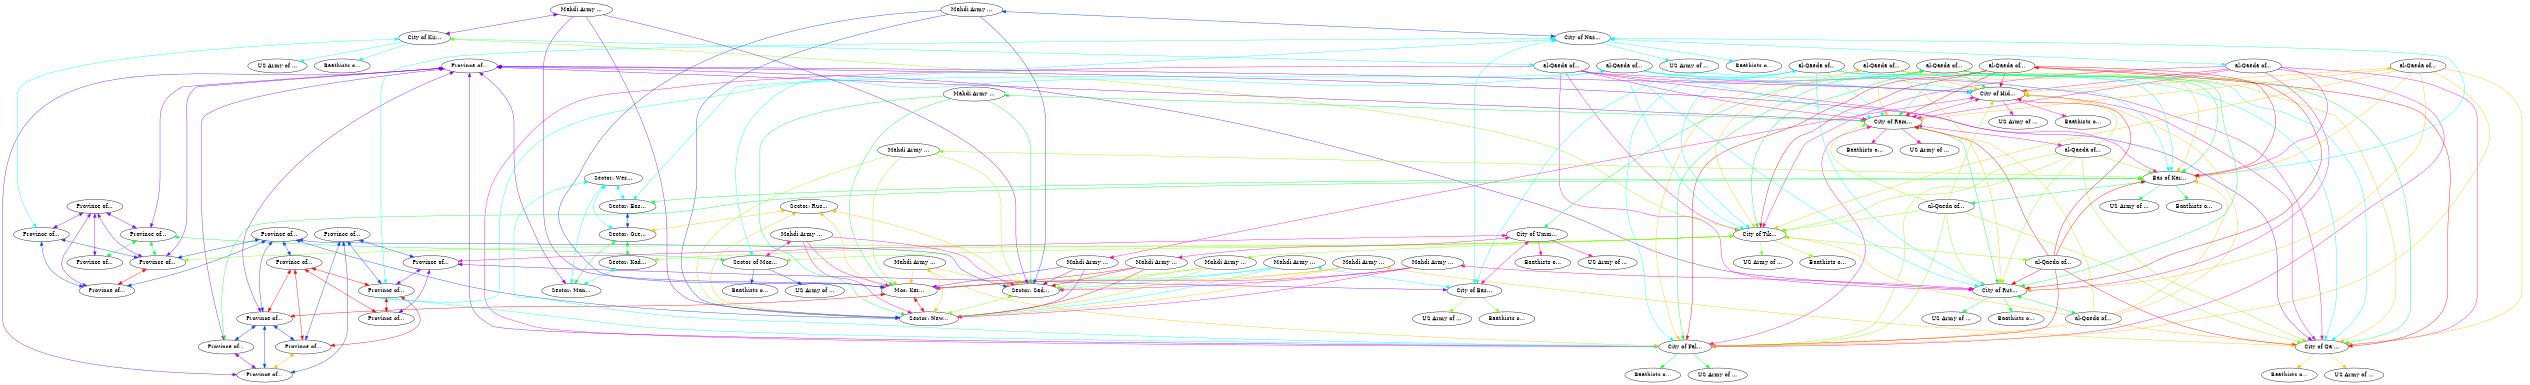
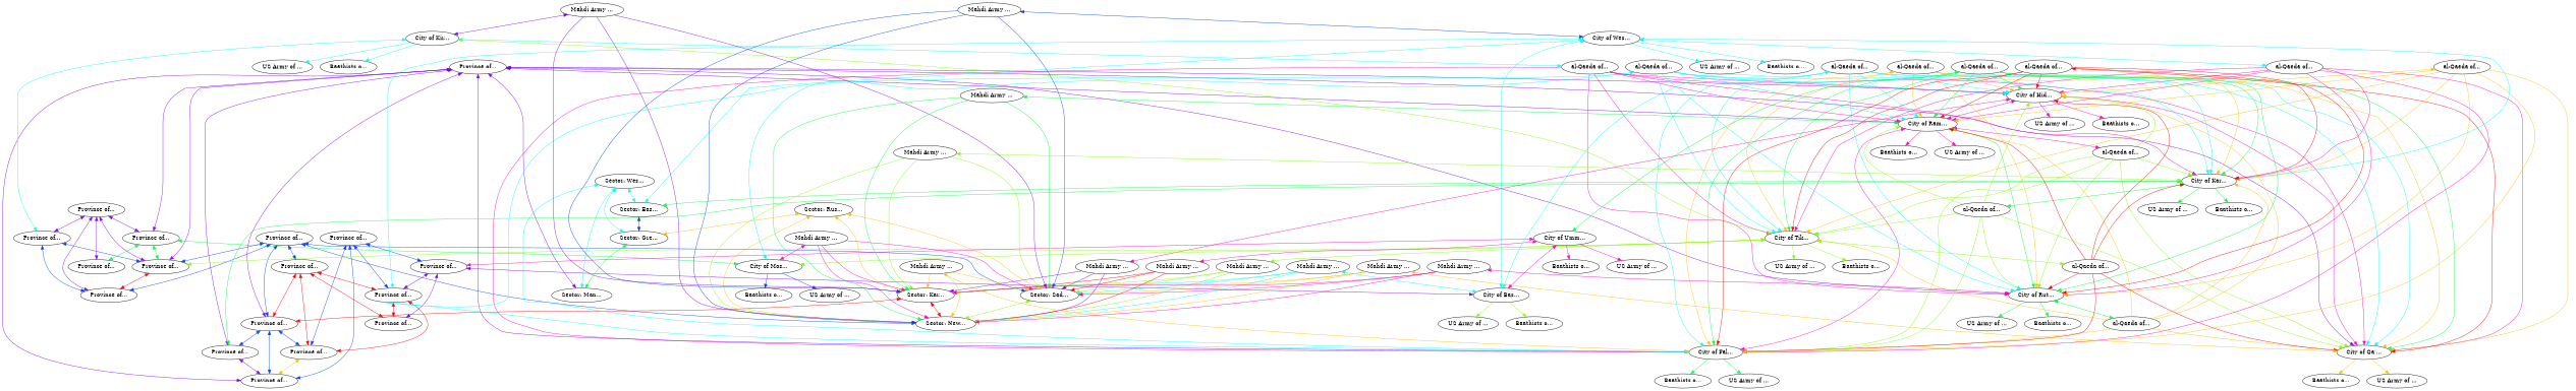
  graph {
    edge [color="0.875,1,1" dir=forward]
    n1 [label="Province of..."]
    n2 [label="Province of..."]
    n3 [label="Province of..."]
-   n4 [label="Sector of Mos..."]
+   n4 [label="City of Mos..."]
    n5 [label="Province of..."]
    n6 [label="US Army of ..."]
    n7 [label="Baathists o..."]
    n8 [label="Province of..."]
    n9 [label="Province of..."]
    n10 [label="Province of..."]
    n11 [label="Province of..."]
    n12 [label="Province of..."]
    n13 [label="Sector: Sad..."]
    n14 [label="Sector: New..."]
    n15 [label="Province of..."]
    n16 [label="Province of..."]
    n17 [label="Province of..."]
    n18 [label="Province of..."]
    n19 [label="Province of..."]
    n20 [label="Province of..."]
    n21 [label="City of Qa'..."]
    n22 [label="City of Hid..."]
    n23 [label="City of Ram..."]
    n24 [label="City of Fal..."]
    n25 [label="City of Rut..."]
    n26 [label="Sector: Man..."]
    n27 [label="US Army of ..."]
    n28 [label="Baathists o..."]
    n29 [label="US Army of ..."]
    n30 [label="Baathists o..."]
    n31 [label="Mahdi Army ..."]
    n32 [label="al-Qaeda of..."]
    n33 [label="US Army of ..."]
    n34 [label="Baathists o..."]
    n35 [label="US Army of ..."]
    n36 [label="Baathists o..."]
    n37 [label="al-Qaeda of..."]
    n38 [label="US Army of ..."]
    n39 [label="Baathists o..."]
    n40 [label="Province of..."]
    n41 [label="City of Bas..."]
    n42 [label="US Army of ..."]
    n43 [label="Baathists o..."]
    n44 [label="Province of..."]
    n45 [label="City of Kir..."]
    n46 [label="al-Qaeda of..."]
    n47 [label="US Army of ..."]
    n48 [label="Baathists o..."]
    n49 [label="City of Tik..."]
-   n50 [label="Bas of Kar..."]
-   n51 [label="Sector: Kad..."]
+   n50 [label="City of Kar..."]
    n52 [label="al-Qaeda of..."]
    n53 [label="US Army of ..."]
    n54 [label="Baathists o..."]
    n55 [label="Mahdi Army ..."]
-   n56 [label="Mos: Kar..."]
+   n56 [label="Sector: Kar..."]
    n57 [label="Sector: Eas..."]
    n58 [label="al-Qaeda of..."]
    n59 [label="US Army of ..."]
    n60 [label="Baathists o..."]
    n61 [label="Sector: Gre..."]
-   n62 [label="City of Nas..."]
+   n62 [label="City of Wes..."]
    n63 [label="al-Qaeda of..."]
    n64 [label="US Army of ..."]
    n65 [label="Baathists o..."]
    n66 [label="City of Umm..."]
    n67 [label="US Army of ..."]
    n68 [label="Baathists o..."]
    n69 [label="Mahdi Army ..."]
    n70 [label="Sector: Wes..."]
    n71 [label="Sector: Rus..."]
    n72 [label="al-Qaeda of..."]
    n73 [label="al-Qaeda of..."]
    n74 [label="al-Qaeda of..."]
    n75 [label="al-Qaeda of..."]
    n76 [label="al-Qaeda of..."]
    n77 [label="al-Qaeda of..."]
    n78 [label="Mahdi Army ..."]
    n79 [label="Mahdi Army ..."]
    n80 [label="Mahdi Army ..."]
    n81 [label="Mahdi Army ..."]
    n82 [label="Mahdi Army ..."]
    n83 [label="Mahdi Army ..."]
    n84 [label="Mahdi Army ..."]
    n85 [label="Mahdi Army ..."]
    n86 [label="Mahdi Army ..."]
    n2 -- n1 [color="0.375,1,1" dir=both]
    n2 -- n3 [color="0.375,1,1" dir=both]
    n2 -- n4 [color="0.375,1,1" dir=both]
    n3 -- n5 [color="1,1,1" dir=both]
    n4 -- n6 [color="0.625,1,1"]
    n4 -- n7 [color="0.625,1,1"]
    n8 -- n1 [color="0.75,1,1" dir=both]
    n8 -- n2 [color="0.75,1,1" dir=both]
    n8 -- n3 [color="0.75,1,1" dir=both]
    n8 -- n5 [color="0.75,1,1" dir=both]
    n8 -- n9 [color="0.75,1,1" dir=both]
    n9 -- n3 [color="0.625,1,1" dir=both]
    n9 -- n5 [color="0.625,1,1" dir=both]
    n10 -- n3 [color="0.625,1,1" dir=both]
    n10 -- n5 [color="0.625,1,1" dir=both]
    n10 -- n11 [color="0.625,1,1" dir=both]
    n10 -- n12 [color="0.625,1,1" dir=both]
    n10 -- n13 [color="0.625,1,1" dir=both]
    n10 -- n14 [color="0.625,1,1" dir=both]
    n11 -- n15 [color="0.625,1,1" dir=both]
    n11 -- n16 [color="0.625,1,1" dir=both]
    n11 -- n17 [color="0.625,1,1" dir=both]
    n12 -- n11 [color="1,1,1" dir=both]
    n12 -- n17 [color="1,1,1" dir=both]
    n12 -- n18 [color="1,1,1" dir=both]
    n12 -- n19 [color="1,1,1" dir=both]
    n13 -- n14 [color="0.25,1,1" dir=both]
    n15 -- n16 [color="0.75,1,1" dir=both]
    n17 -- n16 [color="0.125,1,1" dir=both]
    n18 -- n17 [color="1,1,1" dir=both]
    n18 -- n19 [color="1,1,1" dir=both]
    n20 -- n2 [color="0.75,1,1" dir=both]
    n20 -- n3 [color="0.75,1,1" dir=both]
    n20 -- n11 [color="0.75,1,1" dir=both]
    n20 -- n15 [color="0.75,1,1" dir=both]
    n20 -- n16 [color="0.75,1,1" dir=both]
    n20 -- n21 [color="0.75,1,1" dir=both]
    n20 -- n22 [color="0.75,1,1" dir=both]
    n20 -- n23 [color="0.75,1,1" dir=both]
    n20 -- n24 [color="0.75,1,1" dir=both]
    n20 -- n25 [color="0.75,1,1" dir=both]
    n20 -- n26 [color="0.75,1,1" dir=both]
    n21 -- n27 [color="0.125,1,1"]
    n21 -- n28 [color="0.125,1,1"]
    n22 -- n21 [dir=both]
    n22 -- n23 [dir=both]
    n22 -- n29
    n22 -- n30
    n22 -- n31 [dir=both]
    n23 -- n24 [dir=both]
    n23 -- n32 [dir=both]
    n23 -- n33
    n23 -- n34
    n24 -- n35 [color="0.375,1,1"]
    n24 -- n36 [color="0.375,1,1"]
    n25 -- n23 [color="0.375,1,1" dir=both]
    n25 -- n37 [color="0.375,1,1" dir=both]
    n25 -- n38 [color="0.375,1,1"]
    n25 -- n39 [color="0.375,1,1"]
    n31 -- n13 [color="0.75,1,1"]
    n31 -- n14 [color="0.75,1,1"]
    n31 -- n56 [color="0.75,1,1"]
    n32 -- n21 [color="0.25,1,1"]
    n32 -- n22 [color="0.25,1,1"]
    n32 -- n24 [color="0.25,1,1"]
    n32 -- n25 [color="0.25,1,1"]
    n32 -- n49 [color="0.25,1,1"]
    n32 -- n50 [color="0.25,1,1"]
    n37 -- n21 [color="0.125,1,1"]
    n37 -- n22 [color="0.125,1,1"]
    n37 -- n23 [color="0.125,1,1"]
    n37 -- n24 [color="0.125,1,1"]
    n37 -- n49 [color="0.125,1,1"]
    n37 -- n50 [color="0.125,1,1"]
    n40 -- n18 [color="0.75,1,1" dir=both]
    n40 -- n19 [color="0.75,1,1" dir=both]
    n40 -- n41 [color="0.75,1,1" dir=both]
    n41 -- n42 [color="0.25,1,1"]
    n41 -- n43 [color="0.25,1,1"]
    n44 -- n16 [color="0.625,1,1" dir=both]
    n44 -- n17 [color="0.625,1,1" dir=both]
    n44 -- n18 [color="0.625,1,1" dir=both]
    n44 -- n40 [color="0.625,1,1" dir=both]
    n45 -- n9 [color="0.5,1,1" dir=both]
    n45 -- n46 [color="0.5,1,1" dir=both]
    n45 -- n47 [color="0.5,1,1"]
    n45 -- n48 [color="0.5,1,1"]
    n46 -- n21
    n46 -- n22
    n46 -- n23
    n46 -- n24
    n46 -- n25
    n46 -- n49
    n46 -- n50
    n49 -- n3 [color="0.25,1,1" dir=both]
    n49 -- n4 [color="0.25,1,1" dir=both]
    n49 -- n45 [color="0.25,1,1" dir=both]
-   n49 -- n51 [color="0.25,1,1" dir=both]
    n49 -- n52 [color="0.25,1,1" dir=both]
    n49 -- n53 [color="0.25,1,1"]
    n49 -- n54 [color="0.25,1,1"]
    n49 -- n55 [color="0.25,1,1" dir=both]
    n50 -- n15 [color="0.375,1,1" dir=both]
    n50 -- n57 [color="0.375,1,1" dir=both]
    n50 -- n58 [color="0.375,1,1" dir=both]
    n50 -- n59 [color="0.375,1,1"]
    n50 -- n60 [color="0.375,1,1"]
-   n51 -- n26 [color="0.5,1,1" dir=both]
    n52 -- n21 [color="1,1,1"]
    n52 -- n22 [color="1,1,1"]
    n52 -- n23 [color="1,1,1"]
    n52 -- n24 [color="1,1,1"]
    n52 -- n25 [color="1,1,1"]
    n52 -- n50 [color="1,1,1"]
    n55 -- n13 [color="0.25,1,1"]
    n55 -- n14 [color="0.25,1,1"]
    n55 -- n56 [color="0.25,1,1"]
    n56 -- n11 [color="1,1,1" dir=both]
    n56 -- n14 [color="1,1,1" dir=both]
    n57 -- n61 [color="0.625,1,1" dir=both]
    n58 -- n21 [color="0.25,1,1"]
    n58 -- n22 [color="0.25,1,1"]
    n58 -- n23 [color="0.25,1,1"]
    n58 -- n24 [color="0.25,1,1"]
    n58 -- n25 [color="0.25,1,1"]
    n58 -- n49 [color="0.25,1,1"]
    n61 -- n26 [color="0.375,1,1" dir=both]
-   n61 -- n51 [color="0.375,1,1" dir=both]
    n62 -- n18 [color="0.5,1,1" dir=both]
    n62 -- n41 [color="0.5,1,1" dir=both]
    n62 -- n50 [color="0.5,1,1" dir=both]
    n62 -- n57 [color="0.5,1,1" dir=both]
    n62 -- n63 [color="0.5,1,1" dir=both]
    n62 -- n64 [color="0.5,1,1"]
    n62 -- n65 [color="0.5,1,1"]
    n63 -- n21
    n63 -- n22
    n63 -- n23
    n63 -- n24
    n63 -- n25
    n63 -- n49
    n63 -- n50
    n66 -- n40 [dir=both]
    n66 -- n41 [dir=both]
    n66 -- n67
    n66 -- n68
    n66 -- n69 [dir=both]
    n69 -- n13 [color="1,1,1"]
    n69 -- n14 [color="1,1,1"]
    n69 -- n56 [color="1,1,1"]
    n70 -- n24 [color="0.5,1,1" dir=both]
    n70 -- n26 [color="0.5,1,1" dir=both]
    n70 -- n57 [color="0.5,1,1" dir=both]
    n70 -- n61 [color="0.5,1,1" dir=both]
    n71 -- n13 [color="0.125,1,1" dir=both]
    n71 -- n14 [color="0.125,1,1" dir=both]
    n71 -- n56 [color="0.125,1,1" dir=both]
    n71 -- n61 [color="0.125,1,1" dir=both]
    n72 -- n21 [color="0.5,1,1"]
    n72 -- n22 [color="0.5,1,1"]
    n72 -- n23 [color="0.5,1,1"]
    n72 -- n24 [color="0.5,1,1"]
    n72 -- n25 [color="0.5,1,1"]
    n72 -- n41 [color="0.5,1,1" dir=both]
    n72 -- n49 [color="0.5,1,1"]
    n72 -- n50 [color="0.5,1,1"]
    n73 -- n21 [color="0.125,1,1"]
    n73 -- n22 [color="0.125,1,1"]
    n73 -- n23 [color="0.125,1,1"]
    n73 -- n24 [color="0.125,1,1" dir=both]
    n73 -- n25 [color="0.125,1,1"]
    n73 -- n49 [color="0.125,1,1"]
    n73 -- n50 [color="0.125,1,1"]
    n74 -- n21 [color="0.125,1,1"]
    n74 -- n22 [color="0.125,1,1" dir=both]
    n74 -- n23 [color="0.125,1,1"]
    n74 -- n24 [color="0.125,1,1"]
    n74 -- n25 [color="0.125,1,1"]
    n74 -- n49 [color="0.125,1,1"]
    n74 -- n50 [color="0.125,1,1"]
    n75 -- n4 [color="0.5,1,1" dir=both]
    n75 -- n21 [color="0.5,1,1"]
    n75 -- n22 [color="0.5,1,1"]
    n75 -- n23 [color="0.5,1,1"]
    n75 -- n24 [color="0.5,1,1"]
    n75 -- n25 [color="0.5,1,1"]
    n75 -- n49 [color="0.5,1,1"]
    n75 -- n50 [color="0.5,1,1"]
    n76 -- n21 [color="1,1,1" dir=both]
    n76 -- n22 [color="1,1,1"]
    n76 -- n23 [color="1,1,1"]
    n76 -- n24 [color="1,1,1"]
    n76 -- n25 [color="1,1,1"]
    n76 -- n49 [color="1,1,1"]
    n76 -- n50 [color="1,1,1"]
    n77 -- n21 [color="0.375,1,1"]
    n77 -- n22 [color="0.375,1,1"]
    n77 -- n23 [color="0.375,1,1"]
    n77 -- n24 [color="0.375,1,1"]
    n77 -- n25 [color="0.375,1,1"]
    n77 -- n49 [color="0.375,1,1"]
    n77 -- n50 [color="0.375,1,1"]
    n77 -- n66 [color="0.375,1,1" dir=both]
    n78 -- n13 [color="0.5,1,1"]
    n78 -- n14 [color="0.5,1,1"]
    n78 -- n41 [color="0.5,1,1" dir=both]
    n78 -- n56 [color="0.5,1,1"]
    n79 -- n13 [color="0.125,1,1"]
    n79 -- n14 [color="0.125,1,1"]
    n79 -- n24 [color="0.125,1,1" dir=both]
    n79 -- n56 [color="0.125,1,1"]
    n80 -- n13 [color="0.25,1,1"]
    n80 -- n14 [color="0.25,1,1"]
    n80 -- n50 [color="0.25,1,1" dir=both]
    n80 -- n56 [color="0.25,1,1"]
    n81 -- n13 [color="0.75,1,1"]
    n81 -- n14 [color="0.75,1,1"]
    n81 -- n45 [color="0.75,1,1" dir=both]
    n81 -- n56 [color="0.75,1,1"]
    n82 -- n4 [dir=both]
    n82 -- n13
    n82 -- n14
    n82 -- n56
    n83 -- n13 [color="0.625,1,1"]
    n83 -- n14 [color="0.625,1,1"]
    n83 -- n56 [color="0.625,1,1"]
    n83 -- n62 [color="0.625,1,1" dir=both]
    n84 -- n13 [color="0.125,1,1"]
    n84 -- n14 [color="0.125,1,1"]
    n84 -- n21 [color="0.125,1,1" dir=both]
    n84 -- n56 [color="0.125,1,1"]
    n85 -- n13 [color="0.375,1,1"]
    n85 -- n14 [color="0.375,1,1"]
    n85 -- n23 [color="0.375,1,1" dir=both]
    n85 -- n56 [color="0.375,1,1"]
    n86 -- n13
    n86 -- n14
    n86 -- n25 [dir=both]
    n86 -- n56
  }
